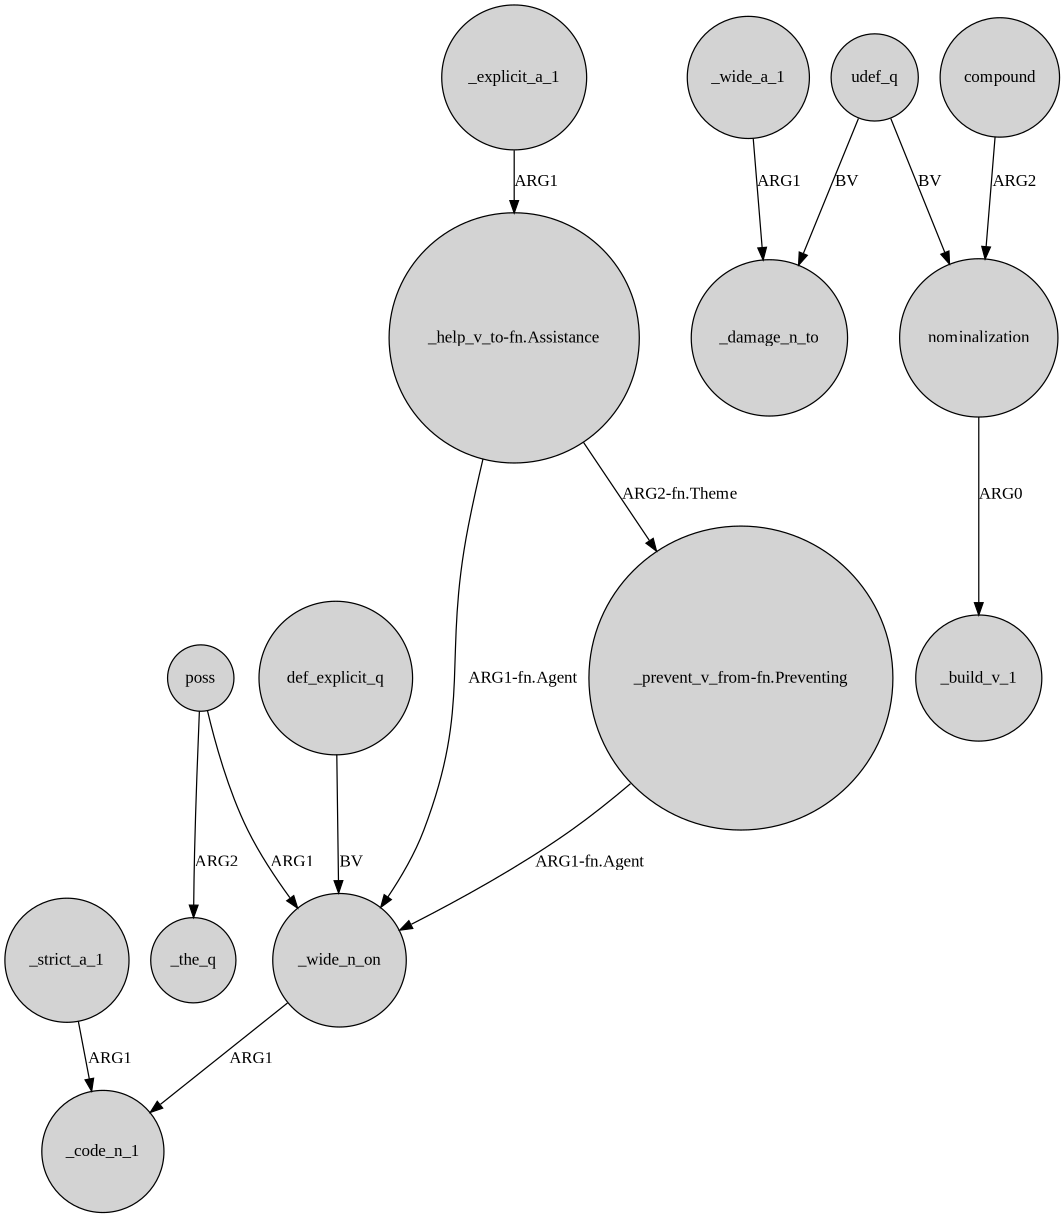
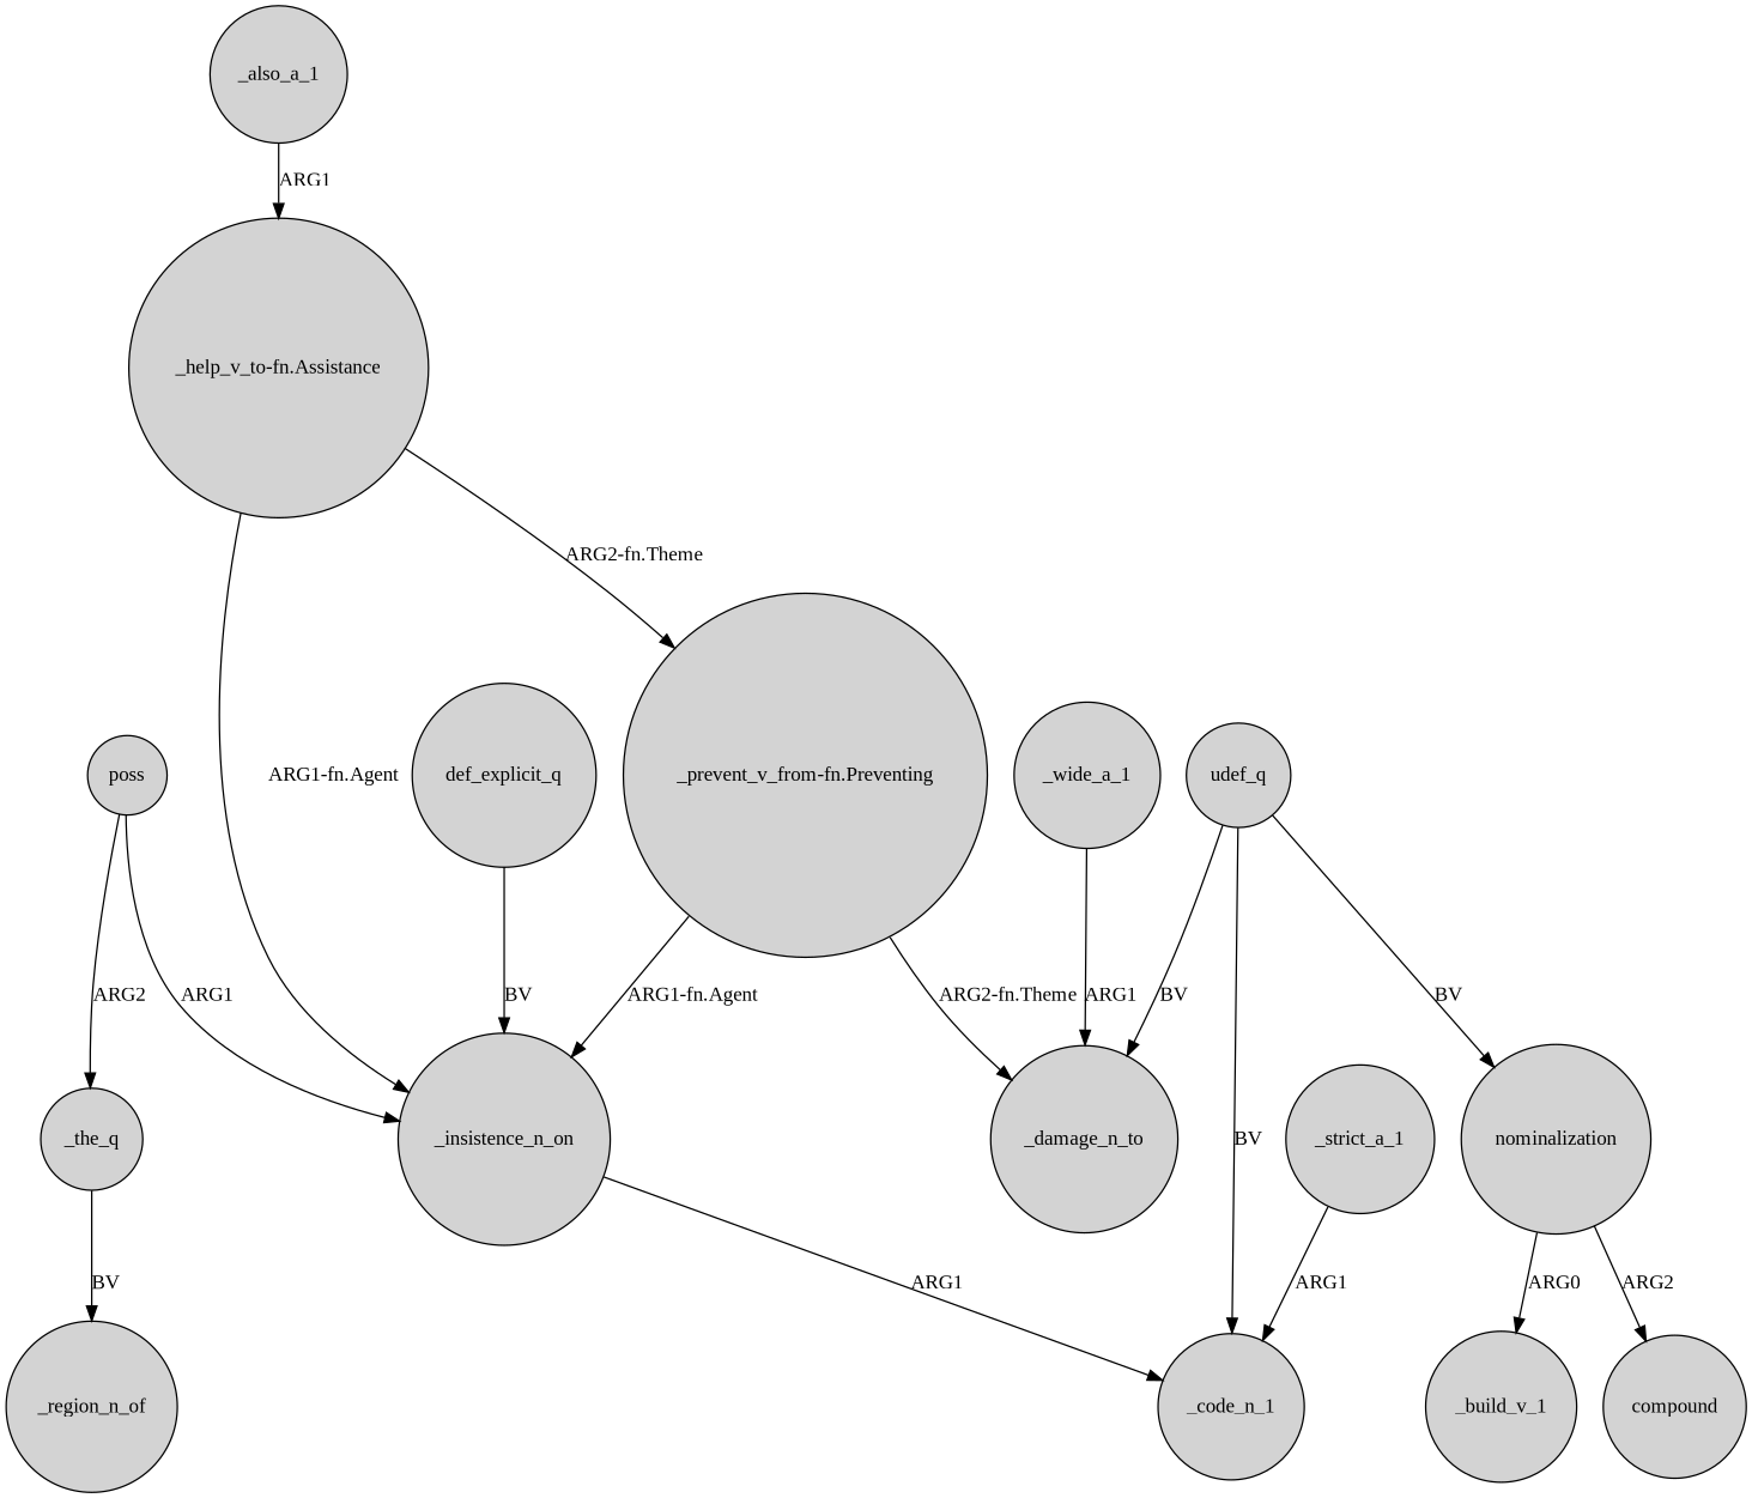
  digraph {
    fontname="Liberation Serif"
    node [fontname="Liberation Serif" shape=circle style=filled]
    edge [fontname="Liberation Serif"]
    "_help_v_to-fn.Assistance"
-   _insistence_n_on [label=_wide_n_on]
+   _insistence_n_on
    "_prevent_v_from-fn.Preventing"
    _code_n_1
    _damage_n_to
    poss
    _the_q
    _wide_a_1
    compound
    nominalization
    _build_v_1
-   _also_a_1 [label=_explicit_a_1]
+   _also_a_1
    _strict_a_1
    udef_q
    def_explicit_q
+   _region_n_of
    "_help_v_to-fn.Assistance" -> _insistence_n_on [label="ARG1-fn.Agent"]
    "_help_v_to-fn.Assistance" -> "_prevent_v_from-fn.Preventing" [label="ARG2-fn.Theme"]
    _insistence_n_on -> _code_n_1 [label=ARG1]
    "_prevent_v_from-fn.Preventing" -> _insistence_n_on [label="ARG1-fn.Agent"]
+   "_prevent_v_from-fn.Preventing" -> _damage_n_to [label="ARG2-fn.Theme"]
    poss -> _insistence_n_on [label=ARG1]
    poss -> _the_q [label=ARG2]
+   _the_q -> _region_n_of [label=BV]
    _wide_a_1 -> _damage_n_to [label=ARG1]
-   compound -> nominalization [label=ARG2]
+   nominalization -> compound [label=ARG2]
    nominalization -> _build_v_1 [label=ARG0]
    _also_a_1 -> "_help_v_to-fn.Assistance" [label=ARG1]
    _strict_a_1 -> _code_n_1 [label=ARG1]
+   udef_q -> _code_n_1 [label=BV]
    udef_q -> _damage_n_to [label=BV]
    udef_q -> nominalization [label=BV]
    def_explicit_q -> _insistence_n_on [label=BV]
  }
